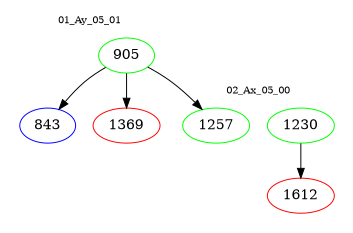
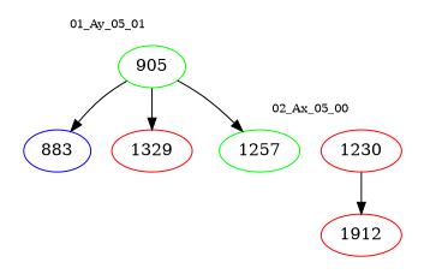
  digraph {
    node [color=green]
    edge [color=black]
-   n1 [label=1230]
+   n1 [color=red label=1230]
    n2 [label=1257]
-   n3 [color=red label=1612]
+   n3 [color=red label=1912]
    n4 [label=905]
-   n5 [color=blue label=843]
-   n6 [color=red label=1369]
+   n5 [color=blue label=883]
+   n6 [color=red label=1329]
    subgraph cluster_1 {
      color=white
      fontsize=10
      label="02_Ax_05_00"
      n1
      n2
      n3
    }
    subgraph cluster_2 {
      color=white
      fontsize=10
      label="01_Ay_05_01"
      n4
      n5
      n6
    }
    n1 -> n3
    n4 -> n2
    n4 -> n5
    n4 -> n6
  }
